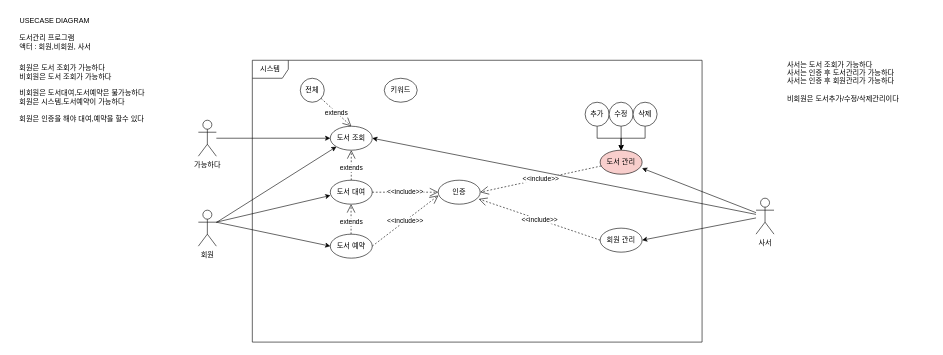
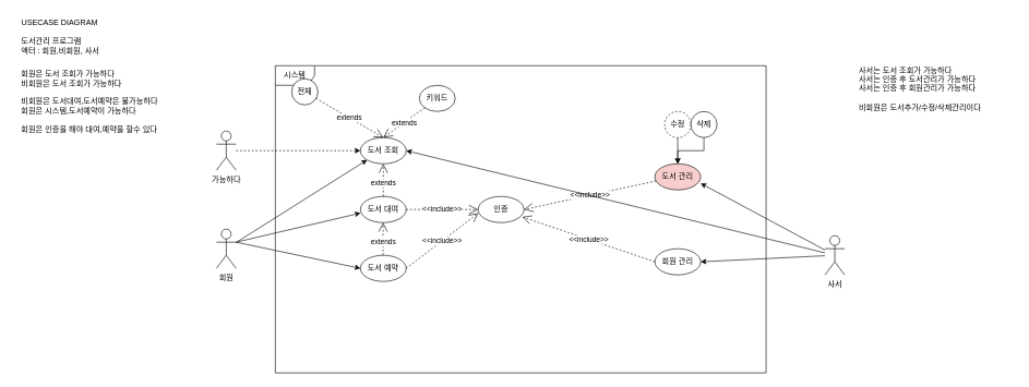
  <mxCell id="0" />
  <mxCell id="1" parent="0" />
  <mxCell id="2" value="USECASE DIAGRAM" style="text;html=1;align=center;verticalAlign=middle;resizable=0;points=[];autosize=1;strokeColor=none;fillColor=none;" parent="1" vertex="1"><mxGeometry x="20" y="20" width="140" height="30" as="geometry" /></mxCell>
  <mxCell id="3" value="시스템" style="shape=umlFrame;whiteSpace=wrap;html=1;" parent="1" vertex="1"><mxGeometry x="420" y="100" width="750" height="470" as="geometry" /></mxCell>
  <mxCell id="4" value="도서관리 프로그램&lt;br&gt;액터 : 회원,비회원, 사서" style="text;html=1;align=left;verticalAlign=middle;resizable=0;points=[];autosize=1;strokeColor=none;fillColor=none;" parent="1" vertex="1"><mxGeometry x="30" y="50" width="150" height="40" as="geometry" /></mxCell>
  <mxCell id="5" value="회원" style="shape=umlActor;verticalLabelPosition=bottom;verticalAlign=top;html=1;" parent="1" vertex="1"><mxGeometry x="330" y="350" width="30" height="60" as="geometry" /></mxCell>
  <mxCell id="6" value="가능하다" style="shape=umlActor;verticalLabelPosition=bottom;verticalAlign=top;html=1;" parent="1" vertex="1"><mxGeometry x="330" y="200" width="30" height="60" as="geometry" /></mxCell>
  <mxCell id="7" value="회원은 도서 조회가 가능하다&lt;br&gt;비회원은 도서 조회가 가능하다&lt;br&gt;&lt;br&gt;비회원은 도서대여,도서예약은 불가능하다&lt;br&gt;회원은 시스템,도서예약이 가능하다&lt;br&gt;&lt;br&gt;회원은 인증을 해야 대여,예약을 할수 있다" style="text;html=1;align=left;verticalAlign=middle;resizable=0;points=[];autosize=1;strokeColor=none;fillColor=none;" parent="1" vertex="1"><mxGeometry x="30" y="100" width="250" height="110" as="geometry" /></mxCell>
  <mxCell id="8" value="도서 조회" style="ellipse;whiteSpace=wrap;html=1;" parent="1" vertex="1"><mxGeometry x="550" y="210" width="70" height="40" as="geometry" /></mxCell>
  <mxCell id="9" value="도서 대여" style="ellipse;whiteSpace=wrap;html=1;" parent="1" vertex="1"><mxGeometry x="550" y="300" width="70" height="40" as="geometry" /></mxCell>
  <mxCell id="10" value="도서 예약" style="ellipse;whiteSpace=wrap;html=1;" parent="1" vertex="1"><mxGeometry x="550" y="390" width="70" height="40" as="geometry" /></mxCell>
- <mxCell id="11" value="" style="endArrow=classic;html=1;rounded=0;entryX=0;entryY=0.5;entryDx=0;entryDy=0;" parent="1" source="6" target="8" edge="1"><mxGeometry width="50" height="50" relative="1" as="geometry"><mxPoint x="670" y="330" as="sourcePoint" /><mxPoint x="720" y="280" as="targetPoint" /></mxGeometry></mxCell>
+ <mxCell id="11" value="" style="endArrow=classic;html=1;rounded=0;entryX=0;entryY=0.5;entryDx=0;entryDy=0;dashed=1;" parent="1" source="6" target="8" edge="1"><mxGeometry width="50" height="50" relative="1" as="geometry"><mxPoint x="670" y="330" as="sourcePoint" /><mxPoint x="720" y="280" as="targetPoint" /></mxGeometry></mxCell>
  <mxCell id="12" value="" style="endArrow=classic;html=1;rounded=0;entryX=0;entryY=1;entryDx=0;entryDy=0;" parent="1" source="5" target="8" edge="1"><mxGeometry width="50" height="50" relative="1" as="geometry"><mxPoint x="370" y="240" as="sourcePoint" /><mxPoint x="560" y="240" as="targetPoint" /></mxGeometry></mxCell>
  <mxCell id="13" value="" style="endArrow=classic;html=1;rounded=0;entryX=0.004;entryY=0.636;entryDx=0;entryDy=0;exitX=1;exitY=0.333;exitDx=0;exitDy=0;exitPerimeter=0;entryPerimeter=0;" parent="1" source="5" target="9" edge="1"><mxGeometry width="50" height="50" relative="1" as="geometry"><mxPoint x="370" y="389.84" as="sourcePoint" /><mxPoint x="570.302" y="254.171" as="targetPoint" /></mxGeometry></mxCell>
  <mxCell id="14" value="" style="endArrow=classic;html=1;rounded=0;entryX=0;entryY=0.5;entryDx=0;entryDy=0;exitX=1;exitY=0.333;exitDx=0;exitDy=0;exitPerimeter=0;" parent="1" source="5" target="10" edge="1"><mxGeometry width="50" height="50" relative="1" as="geometry"><mxPoint x="360" y="380" as="sourcePoint" /><mxPoint x="560.28" y="335.44" as="targetPoint" /></mxGeometry></mxCell>
  <mxCell id="15" value="인증" style="ellipse;whiteSpace=wrap;html=1;" parent="1" vertex="1"><mxGeometry x="730" y="300" width="70" height="40" as="geometry" /></mxCell>
  <mxCell id="16" value="&amp;lt;&amp;lt;include&amp;gt;&amp;gt;" style="endArrow=open;endSize=12;dashed=1;html=1;rounded=0;exitX=1;exitY=0.5;exitDx=0;exitDy=0;entryX=0;entryY=0.5;entryDx=0;entryDy=0;" parent="1" source="9" target="15" edge="1"><mxGeometry width="160" relative="1" as="geometry"><mxPoint x="410" y="290" as="sourcePoint" /><mxPoint x="570" y="290" as="targetPoint" /></mxGeometry></mxCell>
  <mxCell id="17" value="&amp;lt;&amp;lt;include&amp;gt;&amp;gt;" style="endArrow=open;endSize=12;dashed=1;html=1;rounded=0;exitX=1;exitY=0.5;exitDx=0;exitDy=0;entryX=0.004;entryY=0.636;entryDx=0;entryDy=0;entryPerimeter=0;" parent="1" source="10" target="15" edge="1"><mxGeometry width="160" relative="1" as="geometry"><mxPoint x="630" y="330" as="sourcePoint" /><mxPoint x="740" y="330" as="targetPoint" /></mxGeometry></mxCell>
- <mxCell id="18" value="사서" style="shape=umlActor;verticalLabelPosition=bottom;verticalAlign=top;html=1;" parent="1" vertex="1"><mxGeometry x="1260" y="330" width="30" height="60" as="geometry" /></mxCell>
+ <mxCell id="18" value="사서" style="shape=umlActor;verticalLabelPosition=bottom;verticalAlign=top;html=1;" parent="1" vertex="1"><mxGeometry x="1260" y="360" width="30" height="60" as="geometry" /></mxCell>
  <mxCell id="19" value="도서 관리" style="ellipse;whiteSpace=wrap;html=1;fillColor=#f8cecc;" parent="1" vertex="1"><mxGeometry x="1000" y="250" width="70" height="40" as="geometry" /></mxCell>
  <mxCell id="20" value="회원 관리" style="ellipse;whiteSpace=wrap;html=1;" parent="1" vertex="1"><mxGeometry x="1000" y="380" width="70" height="40" as="geometry" /></mxCell>
  <mxCell id="21" value="" style="endArrow=classic;html=1;rounded=0;entryX=1;entryY=0.75;entryDx=0;entryDy=0;entryPerimeter=0;" parent="1" source="18" target="19" edge="1"><mxGeometry width="50" height="50" relative="1" as="geometry"><mxPoint x="370" y="240" as="sourcePoint" /><mxPoint x="560" y="240" as="targetPoint" /></mxGeometry></mxCell>
  <mxCell id="22" value="" style="endArrow=classic;html=1;rounded=0;entryX=1;entryY=0.5;entryDx=0;entryDy=0;" parent="1" source="18" target="20" edge="1"><mxGeometry width="50" height="50" relative="1" as="geometry"><mxPoint x="1230" y="330" as="sourcePoint" /><mxPoint x="1080" y="290" as="targetPoint" /></mxGeometry></mxCell>
  <mxCell id="23" value="&amp;lt;&amp;lt;include&amp;gt;&amp;gt;" style="endArrow=open;endSize=12;dashed=1;html=1;rounded=0;exitX=0;exitY=0.5;exitDx=0;exitDy=0;entryX=0.964;entryY=0.783;entryDx=0;entryDy=0;entryPerimeter=0;" parent="1" source="20" target="15" edge="1"><mxGeometry width="160" relative="1" as="geometry"><mxPoint x="630" y="420" as="sourcePoint" /><mxPoint x="740.28" y="335.44" as="targetPoint" /></mxGeometry></mxCell>
  <mxCell id="24" value="&amp;lt;&amp;lt;include&amp;gt;&amp;gt;" style="endArrow=open;endSize=12;dashed=1;html=1;rounded=0;exitX=0.024;exitY=0.658;exitDx=0;exitDy=0;entryX=1;entryY=0.5;entryDx=0;entryDy=0;exitPerimeter=0;" parent="1" source="19" target="15" edge="1"><mxGeometry width="160" relative="1" as="geometry"><mxPoint x="1010" y="410" as="sourcePoint" /><mxPoint x="799.749" y="344.142" as="targetPoint" /></mxGeometry></mxCell>
  <mxCell id="25" value="사서는 도서 조회가 가능하다&lt;br&gt;사서는 인증 후 도서관리가 가능하다&lt;br&gt;사서는 인증 후 회원관리가 가능하다&lt;br&gt;&lt;br&gt;비회원은 도서추가/수정/삭제관리이다" style="text;html=1;align=left;verticalAlign=middle;resizable=0;points=[];autosize=1;strokeColor=none;fillColor=none;" parent="1" vertex="1"><mxGeometry x="1310" y="90" width="240" height="90" as="geometry" /></mxCell>
  <mxCell id="26" value="" style="endArrow=classic;html=1;rounded=0;entryX=1;entryY=0.5;entryDx=0;entryDy=0;" parent="1" source="18" target="8" edge="1"><mxGeometry width="50" height="50" relative="1" as="geometry"><mxPoint x="1230" y="340" as="sourcePoint" /><mxPoint x="1080" y="290" as="targetPoint" /></mxGeometry></mxCell>
- <mxCell id="27" value="" style="edgeStyle=orthogonalEdgeStyle;rounded=0;orthogonalLoop=1;jettySize=auto;html=1;" parent="1" source="28" target="19" edge="1"><mxGeometry relative="1" as="geometry" /></mxCell>
- <mxCell id="28" value="추가" style="ellipse;whiteSpace=wrap;html=1;" parent="1" vertex="1"><mxGeometry x="975" y="170" width="40" height="40" as="geometry" /></mxCell>
  <mxCell id="29" value="" style="edgeStyle=orthogonalEdgeStyle;rounded=0;orthogonalLoop=1;jettySize=auto;html=1;" parent="1" source="30" target="19" edge="1"><mxGeometry relative="1" as="geometry" /></mxCell>
- <mxCell id="30" value="수정" style="ellipse;whiteSpace=wrap;html=1;" parent="1" vertex="1"><mxGeometry x="1015" y="170" width="40" height="40" as="geometry" /></mxCell>
+ <mxCell id="30" value="수정" style="ellipse;whiteSpace=wrap;html=1;dashed=1;" parent="1" vertex="1"><mxGeometry x="1015" y="170" width="40" height="40" as="geometry" /></mxCell>
  <mxCell id="31" value="" style="edgeStyle=orthogonalEdgeStyle;rounded=0;orthogonalLoop=1;jettySize=auto;html=1;" parent="1" source="32" target="19" edge="1"><mxGeometry relative="1" as="geometry" /></mxCell>
  <mxCell id="32" value="삭제" style="ellipse;whiteSpace=wrap;html=1;" parent="1" vertex="1"><mxGeometry x="1055" y="170" width="40" height="40" as="geometry" /></mxCell>
  <mxCell id="33" value="키워드" style="ellipse;whiteSpace=wrap;html=1;" parent="1" vertex="1"><mxGeometry x="640" y="130" width="55" height="40" as="geometry" /></mxCell>
- <mxCell id="34" value="전체" style="ellipse;whiteSpace=wrap;html=1;" parent="1" vertex="1"><mxGeometry x="500" y="130" width="40" height="40" as="geometry" /></mxCell>
+ <mxCell id="34" value="전체" style="ellipse;whiteSpace=wrap;html=1;" parent="1" vertex="1"><mxGeometry x="445" y="120" width="40" height="40" as="geometry" /></mxCell>
  <mxCell id="35" value="extends" style="endArrow=open;endSize=12;dashed=1;html=1;rounded=0;entryX=0.5;entryY=0;entryDx=0;entryDy=0;" parent="1" source="34" target="8" edge="1"><mxGeometry width="160" relative="1" as="geometry"><mxPoint x="750" y="330" as="sourcePoint" /><mxPoint x="910" y="330" as="targetPoint" /></mxGeometry></mxCell>
+ <mxCell id="36" value="extends" style="endArrow=open;endSize=12;dashed=1;html=1;rounded=0;entryX=0.5;entryY=0;entryDx=0;entryDy=0;exitX=0;exitY=1;exitDx=0;exitDy=0;" parent="1" source="33" target="8" edge="1"><mxGeometry width="160" relative="1" as="geometry"><mxPoint x="561.971" y="176.022" as="sourcePoint" /><mxPoint x="595" y="220" as="targetPoint" /></mxGeometry></mxCell>
  <mxCell id="37" value="extends" style="endArrow=open;endSize=12;dashed=1;html=1;rounded=0;entryX=0.5;entryY=1;entryDx=0;entryDy=0;exitX=0.5;exitY=0;exitDx=0;exitDy=0;" parent="1" source="9" target="8" edge="1"><mxGeometry x="-0.2" width="160" relative="1" as="geometry"><mxPoint x="655.858" y="189.142" as="sourcePoint" /><mxPoint x="595" y="220" as="targetPoint" /><mxPoint as="offset" /></mxGeometry></mxCell>
  <mxCell id="38" value="extends" style="endArrow=open;endSize=12;dashed=1;html=1;rounded=0;entryX=0.5;entryY=1;entryDx=0;entryDy=0;exitX=0.5;exitY=0;exitDx=0;exitDy=0;" parent="1" edge="1"><mxGeometry x="-0.2" width="160" relative="1" as="geometry"><mxPoint x="584.66" y="390" as="sourcePoint" /><mxPoint x="584.66" y="340" as="targetPoint" /><mxPoint as="offset" /></mxGeometry></mxCell>
